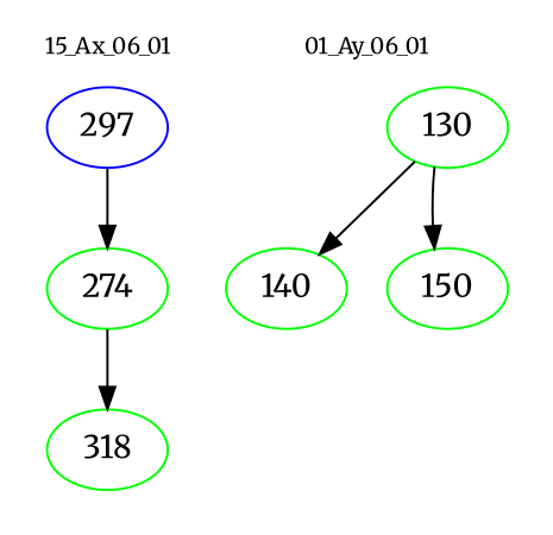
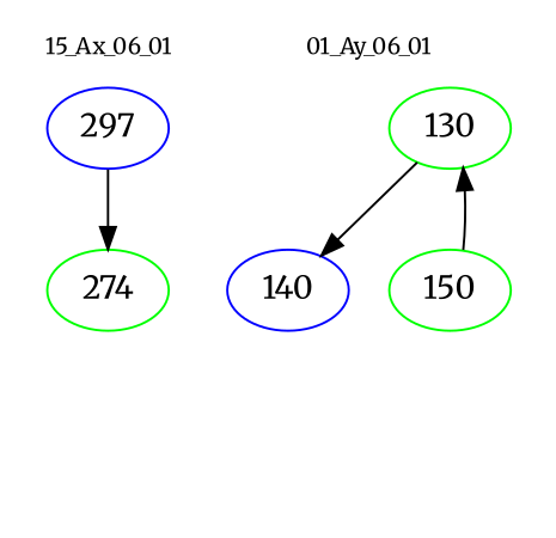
  digraph {
    fontname=Merriweather
    node [color=green fontname=Merriweather]
    edge [color=black fontname=Merriweather]
    n1 [color=blue label=297]
    n2 [label=274]
-   n3 [label=318]
-   n4 [label=140]
+   n4 [color=blue label=140]
    n5 [label=130]
    n6 [label=150]
    subgraph cluster_1 {
      color=white
      fontsize=10
      label="15_Ax_06_01"
      n1
      n2
-     n3
    }
    subgraph cluster_2 {
      color=white
      fontsize=10
      label="01_Ay_06_01"
      n4
      n5
      n6
    }
    n1 -> n2
-   n2 -> n3
    n5 -> n4
-   n5 -> n6
+   n6 -> n5
  }
